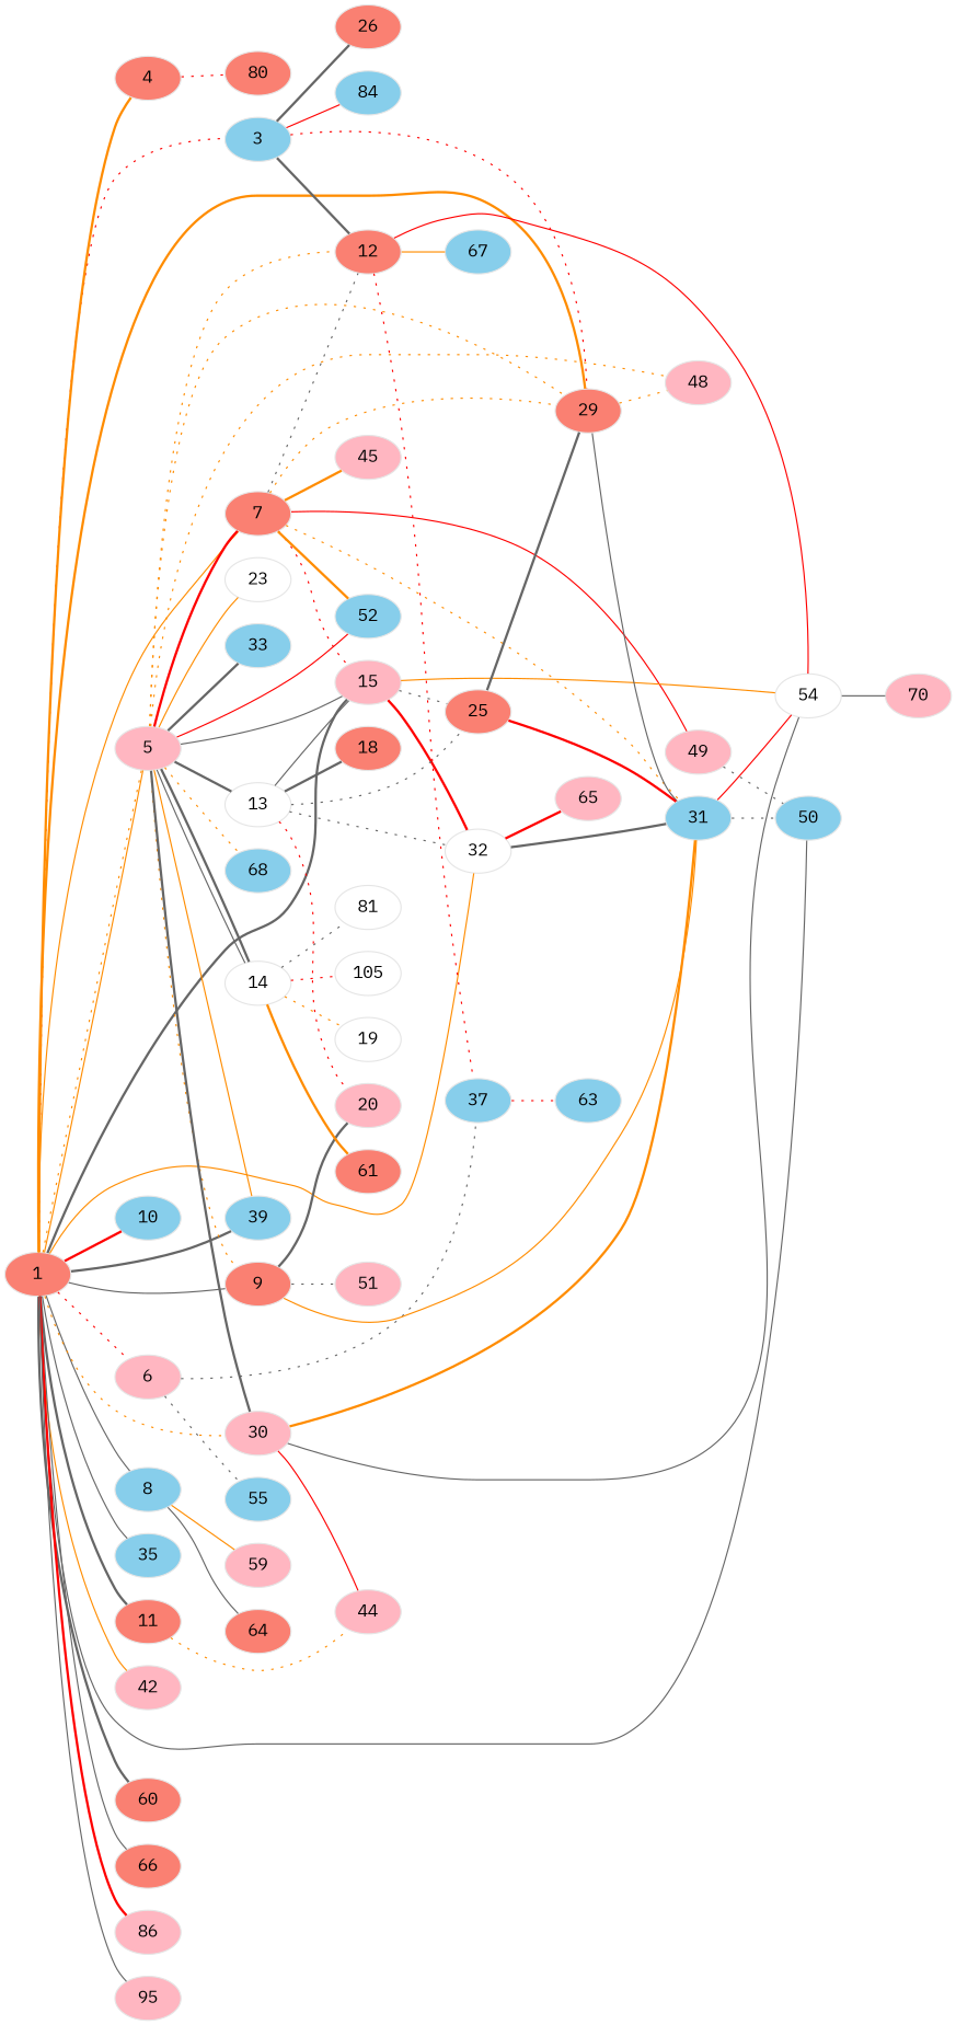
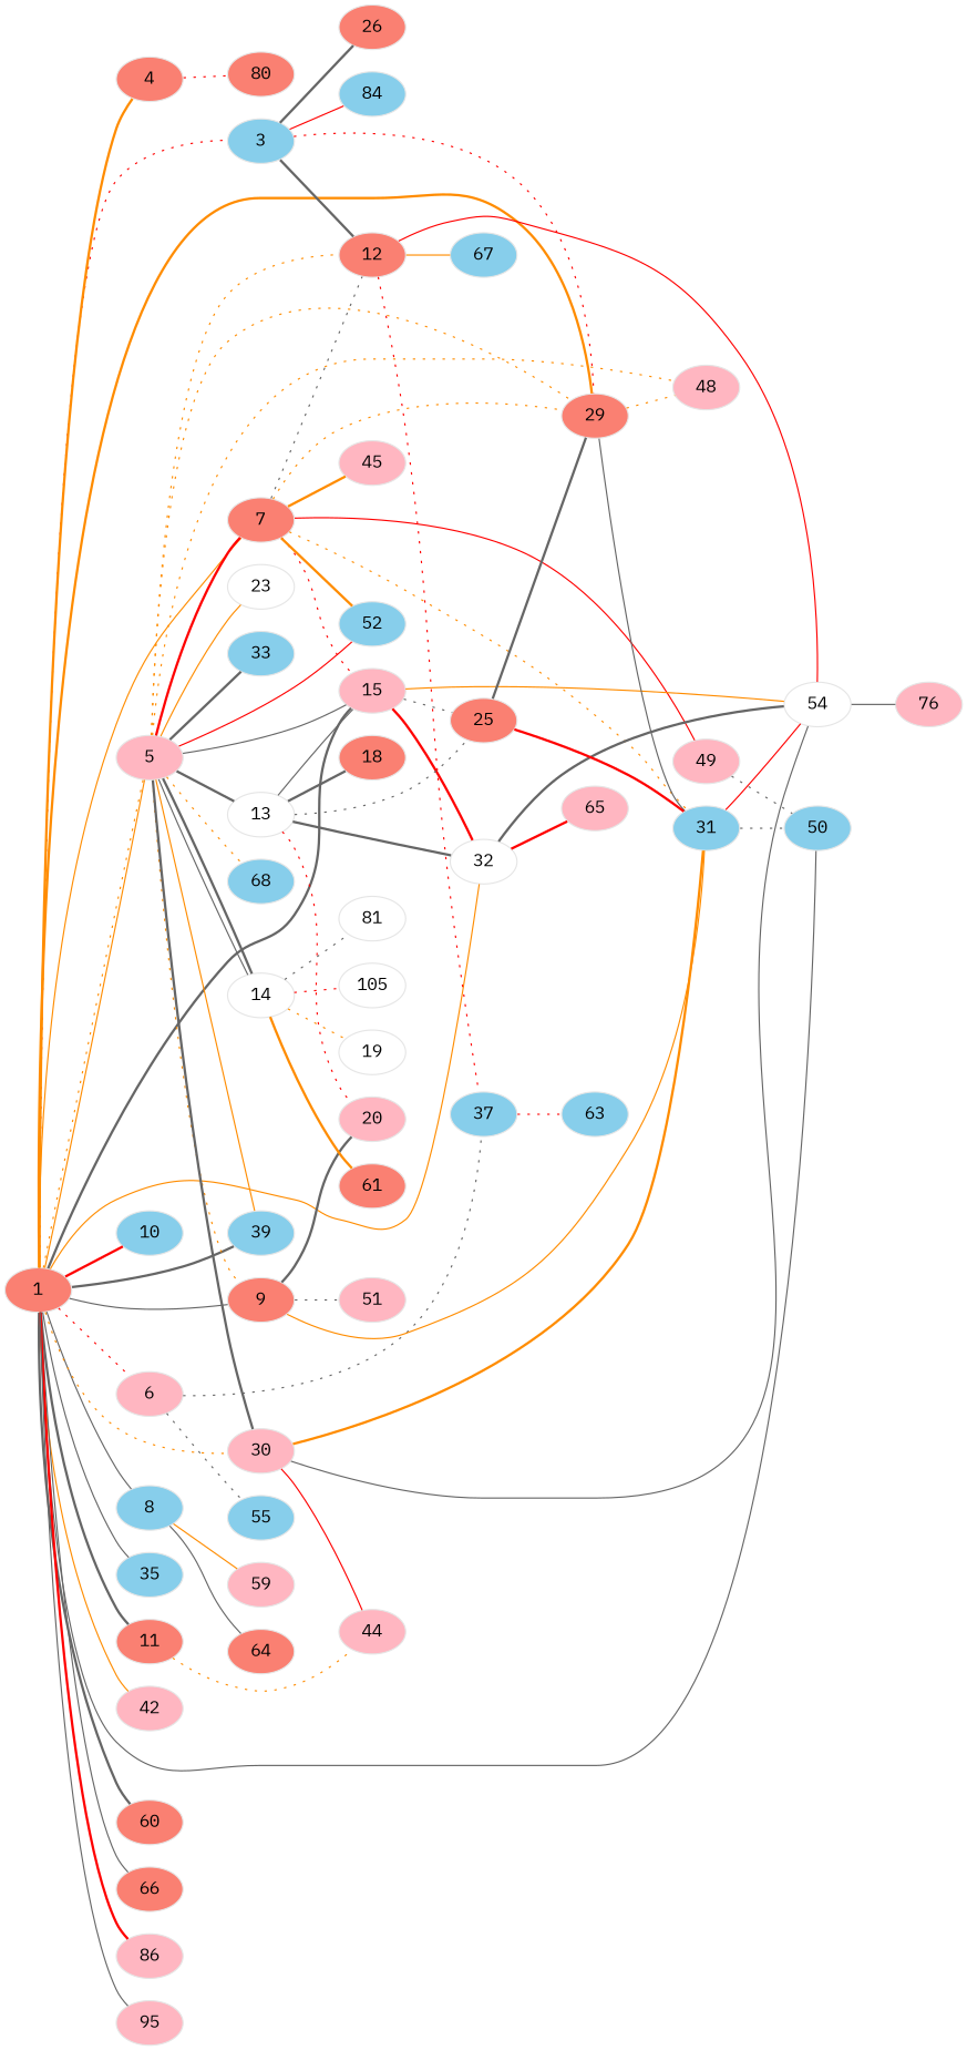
  graph {
    fontname="IBM Plex Mono"
    rankdir=LR
    node [color=gray90 fillcolor=lightpink fontname="IBM Plex Mono" style=filled]
    edge [color=gray40 fontname="IBM Plex Mono" style=dotted]
    1 [fillcolor=salmon super="+2"]
    3 [fillcolor=skyblue]
    4 [fillcolor=salmon]
    5 [super="+56+24+47+34+21+89+100"]
    6 [super="+17"]
    7 [fillcolor=salmon super="+38+109"]
    8 [fillcolor=skyblue super="+87+101+75"]
    9 [fillcolor=salmon]
    10 [fillcolor=skyblue]
    11 [fillcolor=salmon]
    15 [super="+43+53+69+36"]
    29 [fillcolor=salmon super="+71+92+40"]
    30
    32 [fillcolor=white super="+74"]
    35 [fillcolor=skyblue super="+94"]
    39 [fillcolor=skyblue]
    42
    50 [fillcolor=skyblue]
    60 [fillcolor=salmon]
    66 [fillcolor=salmon]
    86
    95
    12 [fillcolor=salmon super="+62+107+16"]
    26 [fillcolor=salmon]
    84 [fillcolor=skyblue]
    80 [fillcolor=salmon]
    13 [fillcolor=white super="+73+28"]
    14 [fillcolor=white]
    23 [fillcolor=white]
    33 [fillcolor=skyblue]
    48
    52 [fillcolor=skyblue]
    68 [fillcolor=skyblue super="+96+85"]
    37 [fillcolor=skyblue super="+111"]
    55 [fillcolor=skyblue super="+88"]
    31 [fillcolor=skyblue super="+77+78+90+72+41"]
    45
    49
    59
    64 [fillcolor=salmon]
    20
    51
    44 [super="+102"]
    54 [fillcolor=white super="+57"]
    25 [fillcolor=salmon super="+27+46"]
    65
    67 [fillcolor=skyblue]
    18 [fillcolor=salmon]
    19 [fillcolor=white super="+82"]
    61 [fillcolor=salmon]
    81 [fillcolor=white]
    105 [fillcolor=white]
    63 [fillcolor=skyblue]
-   70 [super="+76"]
+   70 [super="+76" label=76]
    1 -- 3 [color=red]
    1 -- 4 [color=darkorange style=bold]
    1 -- 5 [color=darkorange style=solid]
    1 -- 5 [color=darkorange]
    1 -- 6 [color=red]
    1 -- 7 [color=darkorange style=solid]
    1 -- 8 [style=solid]
    1 -- 9 [style=solid]
    1 -- 10 [color=red style=bold]
    1 -- 11 [style=bold]
    1 -- 15 [style=bold weight=2]
    1 -- 29 [color=darkorange style=bold weight=2]
    1 -- 30 [color=darkorange]
    1 -- 32 [color=darkorange style=solid weight=2]
    1 -- 35 [style=solid]
    1 -- 39 [style=bold]
    1 -- 42 [color=darkorange style=solid]
    1 -- 50 [style=solid]
    1 -- 60 [style=bold]
    1 -- 66 [style=solid]
    1 -- 86 [color=red style=bold]
    1 -- 95 [style=solid]
    3 -- 29 [color=red weight=2]
    3 -- 12 [style=bold]
    3 -- 26 [style=bold]
    3 -- 84 [color=red style=solid]
    4 -- 80 [color=red]
    5 -- 7 [color=red style=bold weight=3]
    5 -- 9 [color=darkorange weight=2]
    5 -- 15 [style=solid weight=3]
    5 -- 29 [color=darkorange]
    5 -- 30 [style=bold]
    5 -- 39 [color=darkorange style=solid]
    5 -- 12 [color=darkorange weight=2]
    5 -- 13 [style=bold]
    5 -- 14 [style=solid]
    5 -- 14 [style=bold]
    5 -- 23 [color=darkorange style=solid]
    5 -- 33 [style=bold]
    5 -- 48 [color=darkorange]
    5 -- 52 [color=red style=solid]
    5 -- 68 [color=darkorange]
    6 -- 37
    6 -- 55
    7 -- 15 [color=red weight=3]
    7 -- 29 [color=darkorange]
    7 -- 12
    7 -- 52 [color=darkorange style=bold]
    7 -- 31 [color=darkorange]
    7 -- 45 [color=darkorange style=bold]
    7 -- 49 [color=red style=solid]
    8 -- 59 [color=darkorange style=solid]
    8 -- 64 [style=solid]
    9 -- 31 [color=darkorange style=solid]
    9 -- 20 [style=bold]
    9 -- 51
    11 -- 44 [color=darkorange]
    15 -- 32 [color=red style=bold]
    15 -- 54 [color=darkorange style=solid]
    15 -- 25
    29 -- 48 [color=darkorange]
    29 -- 31 [style=solid weight=2]
    30 -- 31 [color=darkorange style=bold]
    30 -- 44 [color=red style=solid]
    30 -- 54 [style=solid]
-   32 -- 31 [style=bold]
+   32 -- 54 [style=bold]
    32 -- 65 [color=red style=bold]
    12 -- 37 [color=red]
    12 -- 54 [color=red style=solid]
    12 -- 67 [color=darkorange style=solid]
    13 -- 15 [style=solid]
-   13 -- 32
+   13 -- 32 [style=bold]
    13 -- 20 [color=red]
    13 -- 25
    13 -- 18 [style=bold]
    14 -- 19 [color=darkorange]
    14 -- 61 [color=darkorange style=bold]
    14 -- 81
    14 -- 105 [color=red]
    37 -- 63 [color=red]
    31 -- 50
    31 -- 54 [color=red style=solid]
    49 -- 50
    54 -- 70 [style=solid]
    25 -- 29 [style=bold]
    25 -- 31 [color=red style=bold]
  }
